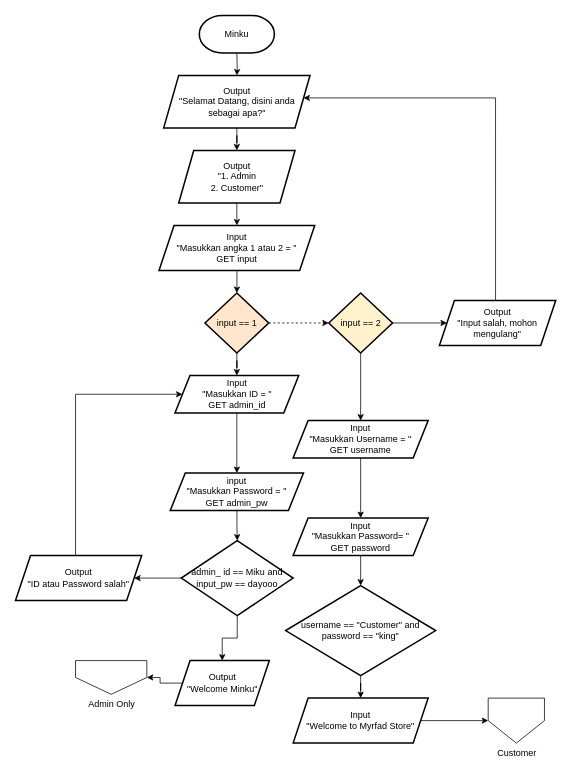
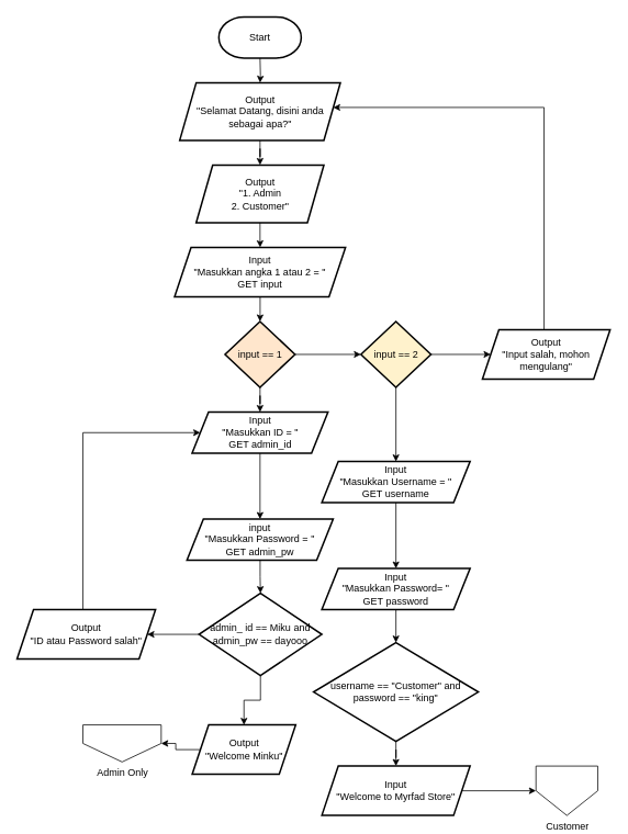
  <mxCell id="0" />
  <mxCell id="1" parent="0" />
  <mxCell id="2" value="" style="edgeStyle=orthogonalEdgeStyle;rounded=0;orthogonalLoop=1;jettySize=auto;html=1;" parent="1" target="4" edge="1"><mxGeometry relative="1" as="geometry"><mxPoint x="315" y="70" as="sourcePoint" /></mxGeometry></mxCell>
  <mxCell id="3" value="" style="edgeStyle=orthogonalEdgeStyle;rounded=0;orthogonalLoop=1;jettySize=auto;html=1;" parent="1" source="4" target="6" edge="1"><mxGeometry relative="1" as="geometry" /></mxCell>
  <mxCell id="4" value="&lt;div&gt;Output&lt;/div&gt;&lt;div&gt;&quot;Selamat Datang, disini anda sebagai apa?&quot;&lt;br&gt;&lt;/div&gt;" style="shape=parallelogram;perimeter=parallelogramPerimeter;whiteSpace=wrap;html=1;fixedSize=1;strokeWidth=2;" parent="1" vertex="1"><mxGeometry x="217.5" y="100" width="195" height="70" as="geometry" /></mxCell>
  <mxCell id="5" value="" style="edgeStyle=orthogonalEdgeStyle;rounded=0;orthogonalLoop=1;jettySize=auto;html=1;" parent="1" source="6" target="8" edge="1"><mxGeometry relative="1" as="geometry" /></mxCell>
  <mxCell id="6" value="&lt;div&gt;Output&lt;/div&gt;&lt;div&gt;&quot;1. Admin&lt;/div&gt;&lt;div&gt;2. Customer&quot;&lt;br&gt;&lt;/div&gt;" style="shape=parallelogram;perimeter=parallelogramPerimeter;whiteSpace=wrap;html=1;fixedSize=1;strokeWidth=2;" parent="1" vertex="1"><mxGeometry x="237.5" y="200" width="155" height="70" as="geometry" /></mxCell>
  <mxCell id="7" value="" style="edgeStyle=orthogonalEdgeStyle;rounded=0;orthogonalLoop=1;jettySize=auto;html=1;" parent="1" source="8" target="11" edge="1"><mxGeometry relative="1" as="geometry" /></mxCell>
  <mxCell id="8" value="&lt;div&gt;Input&lt;/div&gt;&lt;div&gt;&quot;Masukkan angka 1 atau 2 = &quot;&lt;/div&gt;&lt;div&gt;GET input&lt;br&gt;&lt;/div&gt;" style="shape=parallelogram;perimeter=parallelogramPerimeter;whiteSpace=wrap;html=1;fixedSize=1;strokeWidth=2;" parent="1" vertex="1"><mxGeometry x="211.25" y="300" width="207.5" height="60" as="geometry" /></mxCell>
- <mxCell id="9" value="" style="edgeStyle=orthogonalEdgeStyle;rounded=0;orthogonalLoop=1;jettySize=auto;html=1;dashed=1;" parent="1" source="11" target="14" edge="1"><mxGeometry relative="1" as="geometry" /></mxCell>
+ <mxCell id="9" value="" style="edgeStyle=orthogonalEdgeStyle;rounded=0;orthogonalLoop=1;jettySize=auto;html=1;" parent="1" source="11" target="14" edge="1"><mxGeometry relative="1" as="geometry" /></mxCell>
  <mxCell id="10" value="" style="edgeStyle=orthogonalEdgeStyle;rounded=0;orthogonalLoop=1;jettySize=auto;html=1;" parent="1" source="11" target="17" edge="1"><mxGeometry relative="1" as="geometry" /></mxCell>
  <mxCell id="11" value="input == 1" style="rhombus;whiteSpace=wrap;html=1;strokeWidth=2;fillColor=#ffe6cc;" parent="1" vertex="1"><mxGeometry x="272.5" y="390" width="85" height="80" as="geometry" /></mxCell>
  <mxCell id="12" value="" style="edgeStyle=orthogonalEdgeStyle;rounded=0;orthogonalLoop=1;jettySize=auto;html=1;" parent="1" source="14" target="15" edge="1"><mxGeometry relative="1" as="geometry" /></mxCell>
  <mxCell id="13" value="" style="edgeStyle=orthogonalEdgeStyle;rounded=0;orthogonalLoop=1;jettySize=auto;html=1;" edge="1" parent="1" source="14" target="31"><mxGeometry relative="1" as="geometry" /></mxCell>
  <mxCell id="14" value="input == 2" style="rhombus;whiteSpace=wrap;html=1;strokeWidth=2;fillColor=#fff2cc;" parent="1" vertex="1"><mxGeometry x="437.5" y="390" width="85" height="80" as="geometry" /></mxCell>
  <mxCell id="15" value="&lt;div&gt;Output&lt;/div&gt;&lt;div&gt;&quot;Input salah, mohon mengulang&quot;&lt;br&gt;&lt;/div&gt;" style="shape=parallelogram;perimeter=parallelogramPerimeter;whiteSpace=wrap;html=1;fixedSize=1;strokeWidth=2;" parent="1" vertex="1"><mxGeometry x="585" y="400" width="155" height="60" as="geometry" /></mxCell>
  <mxCell id="16" style="edgeStyle=orthogonalEdgeStyle;rounded=0;orthogonalLoop=1;jettySize=auto;html=1;entryX=0.5;entryY=0;entryDx=0;entryDy=0;" edge="1" parent="1" source="17" target="19"><mxGeometry relative="1" as="geometry" /></mxCell>
  <mxCell id="17" value="&lt;div&gt;Input&lt;/div&gt;&lt;div&gt;&quot;Masukkan ID = &quot;&lt;/div&gt;&lt;div&gt;GET admin_id&lt;br&gt;&lt;/div&gt;" style="shape=parallelogram;perimeter=parallelogramPerimeter;whiteSpace=wrap;html=1;fixedSize=1;strokeWidth=2;" parent="1" vertex="1"><mxGeometry x="232.5" y="500" width="165" height="50" as="geometry" /></mxCell>
  <mxCell id="18" value="" style="edgeStyle=orthogonalEdgeStyle;rounded=0;orthogonalLoop=1;jettySize=auto;html=1;" parent="1" source="19" target="22" edge="1"><mxGeometry relative="1" as="geometry" /></mxCell>
  <mxCell id="19" value="&lt;div&gt;input&lt;/div&gt;&lt;div&gt;&quot;Masukkan Password = &quot;&lt;br&gt;&lt;/div&gt;&lt;div&gt;GET admin_pw&lt;br&gt;&lt;/div&gt;" style="shape=parallelogram;perimeter=parallelogramPerimeter;whiteSpace=wrap;html=1;fixedSize=1;strokeWidth=2;" parent="1" vertex="1"><mxGeometry x="226.25" y="630" width="177.5" height="50" as="geometry" /></mxCell>
  <mxCell id="20" value="" style="edgeStyle=orthogonalEdgeStyle;rounded=0;orthogonalLoop=1;jettySize=auto;html=1;" parent="1" source="22" target="24" edge="1"><mxGeometry relative="1" as="geometry" /></mxCell>
  <mxCell id="21" value="" style="edgeStyle=orthogonalEdgeStyle;rounded=0;orthogonalLoop=1;jettySize=auto;html=1;" parent="1" source="22" target="26" edge="1"><mxGeometry relative="1" as="geometry" /></mxCell>
- <mxCell id="22" value="&lt;div&gt;admin_ id == Miku and&lt;/div&gt;&lt;div&gt;input_pw == dayooo&lt;/div&gt;" style="rhombus;whiteSpace=wrap;html=1;strokeWidth=2;" parent="1" vertex="1"><mxGeometry x="240.94" y="720" width="149.06" height="100" as="geometry" /></mxCell>
+ <mxCell id="22" value="&lt;div&gt;admin_ id == Miku and&lt;/div&gt;&lt;div&gt;admin_pw == dayooo&lt;/div&gt;" style="rhombus;whiteSpace=wrap;html=1;strokeWidth=2;" parent="1" vertex="1"><mxGeometry x="240.94" y="720" width="149.06" height="100" as="geometry" /></mxCell>
  <mxCell id="23" value="" style="edgeStyle=orthogonalEdgeStyle;rounded=0;orthogonalLoop=1;jettySize=auto;html=1;" parent="1" source="24" target="27" edge="1"><mxGeometry relative="1" as="geometry" /></mxCell>
  <mxCell id="24" value="&lt;div&gt;Output&lt;/div&gt;&lt;div&gt;&quot;Welcome Minku&quot;&lt;br&gt;&lt;/div&gt;" style="shape=parallelogram;perimeter=parallelogramPerimeter;whiteSpace=wrap;html=1;fixedSize=1;strokeWidth=2;" parent="1" vertex="1"><mxGeometry x="232.66" y="880" width="125.63" height="60" as="geometry" /></mxCell>
  <mxCell id="25" style="edgeStyle=orthogonalEdgeStyle;rounded=0;orthogonalLoop=1;jettySize=auto;html=1;entryX=0;entryY=0.5;entryDx=0;entryDy=0;exitX=0.5;exitY=0;exitDx=0;exitDy=0;" parent="1" source="26" target="17" edge="1"><mxGeometry relative="1" as="geometry"><Array as="points"><mxPoint x="100" y="768" /><mxPoint x="100" y="525" /></Array></mxGeometry></mxCell>
  <mxCell id="26" value="&lt;div&gt;Output&lt;/div&gt;&lt;div&gt;&quot;ID atau Password salah&quot;&lt;/div&gt;" style="shape=parallelogram;perimeter=parallelogramPerimeter;whiteSpace=wrap;html=1;fixedSize=1;strokeWidth=2;" parent="1" vertex="1"><mxGeometry x="20" y="740" width="168.13" height="60" as="geometry" /></mxCell>
  <mxCell id="27" value="&lt;div&gt;Admin Only&lt;/div&gt;" style="verticalLabelPosition=bottom;verticalAlign=top;html=1;shape=offPageConnector;rounded=0;size=0.5;" parent="1" vertex="1"><mxGeometry x="100" y="880" width="95" height="45" as="geometry" /></mxCell>
  <mxCell id="28" style="edgeStyle=orthogonalEdgeStyle;rounded=0;orthogonalLoop=1;jettySize=auto;html=1;" parent="1" edge="1"><mxGeometry relative="1" as="geometry"><mxPoint x="659.82" y="400" as="sourcePoint" /><mxPoint x="403.749" y="130" as="targetPoint" /><Array as="points"><mxPoint x="659.82" y="130" /></Array></mxGeometry></mxCell>
- <mxCell id="29" value="Minku" style="strokeWidth=2;html=1;shape=mxgraph.flowchart.terminator;whiteSpace=wrap;" parent="1" vertex="1"><mxGeometry x="265" y="20" width="100" height="50" as="geometry" /></mxCell>
+ <mxCell id="29" value="Start" style="strokeWidth=2;html=1;shape=mxgraph.flowchart.terminator;whiteSpace=wrap;" parent="1" vertex="1"><mxGeometry x="265" y="20" width="100" height="50" as="geometry" /></mxCell>
  <mxCell id="30" value="" style="edgeStyle=orthogonalEdgeStyle;rounded=0;orthogonalLoop=1;jettySize=auto;html=1;" edge="1" parent="1" source="31" target="33"><mxGeometry relative="1" as="geometry" /></mxCell>
  <mxCell id="31" value="Input&lt;br&gt;&quot;Masukkan Username = &quot;&lt;br&gt;GET username" style="shape=parallelogram;perimeter=parallelogramPerimeter;whiteSpace=wrap;html=1;fixedSize=1;strokeWidth=2;" vertex="1" parent="1"><mxGeometry x="390" y="560" width="180" height="50" as="geometry" /></mxCell>
  <mxCell id="32" value="" style="edgeStyle=orthogonalEdgeStyle;rounded=0;orthogonalLoop=1;jettySize=auto;html=1;" edge="1" parent="1" source="33" target="35"><mxGeometry relative="1" as="geometry" /></mxCell>
  <mxCell id="33" value="Input&lt;br&gt;&quot;Masukkan Password= &quot;&lt;br&gt;GET password" style="shape=parallelogram;perimeter=parallelogramPerimeter;whiteSpace=wrap;html=1;fixedSize=1;strokeWidth=2;" vertex="1" parent="1"><mxGeometry x="390" y="690" width="180" height="50" as="geometry" /></mxCell>
  <mxCell id="34" value="" style="edgeStyle=orthogonalEdgeStyle;rounded=0;orthogonalLoop=1;jettySize=auto;html=1;" edge="1" parent="1" source="35" target="37"><mxGeometry relative="1" as="geometry" /></mxCell>
  <mxCell id="35" value="username == &quot;Customer&quot; and password == &quot;king&quot;" style="rhombus;whiteSpace=wrap;html=1;strokeWidth=2;" vertex="1" parent="1"><mxGeometry x="380" y="780" width="200" height="120" as="geometry" /></mxCell>
  <mxCell id="36" value="" style="edgeStyle=orthogonalEdgeStyle;rounded=0;orthogonalLoop=1;jettySize=auto;html=1;" edge="1" parent="1" source="37" target="38"><mxGeometry relative="1" as="geometry" /></mxCell>
  <mxCell id="37" value="Input&lt;br&gt;&quot;Welcome to Myrfad Store&quot;" style="shape=parallelogram;perimeter=parallelogramPerimeter;whiteSpace=wrap;html=1;fixedSize=1;strokeWidth=2;" vertex="1" parent="1"><mxGeometry x="390" y="930" width="180" height="60" as="geometry" /></mxCell>
  <mxCell id="38" value="Customer" style="verticalLabelPosition=bottom;verticalAlign=top;html=1;shape=offPageConnector;rounded=0;size=0.5;" vertex="1" parent="1"><mxGeometry x="650" y="930" width="75" height="60" as="geometry" /></mxCell>
